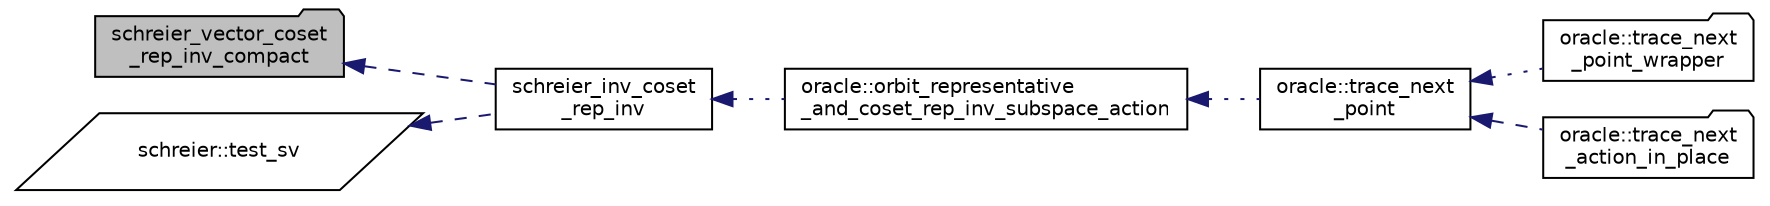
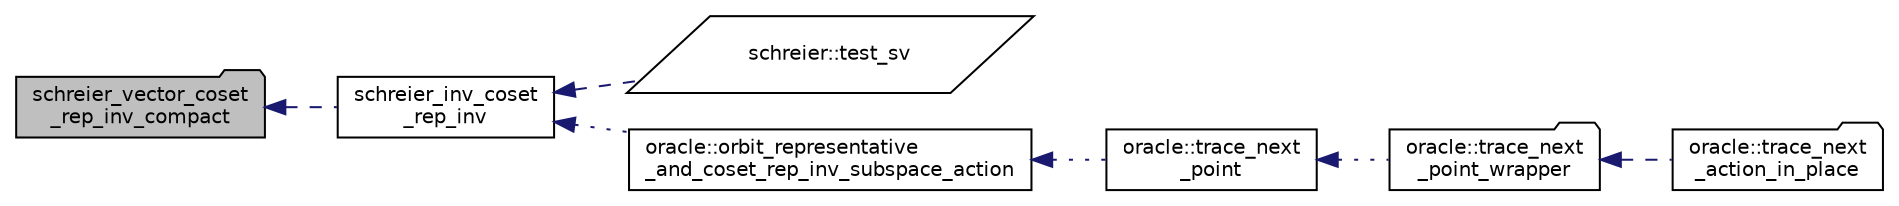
  digraph {
    rankdir=LR
    node [color=black fillcolor=white fontname=Helvetica fontsize=10 shape=folder style=filled]
    edge [color=midnightblue dir=back fontname=Helvetica fontsize=10 labelfontname=Helvetica labelfontsize=10 style=dashed]
    n1 [fillcolor=grey75 fontcolor=black height=0.2 label="schreier_vector_coset\l_rep_inv_compact" width=0.4]
    n2 [height=0.2 label="schreier_inv_coset\l_rep_inv" shape=box width=0.4]
    n3 [height=0.2 label="schreier::test_sv" shape=parallelogram width=0.4]
    n4 [height=0.2 label="oracle::orbit_representative\l_and_coset_rep_inv_subspace_action" shape=box width=0.4]
    n5 [height=0.2 label="oracle::trace_next\l_point" shape=box width=0.4]
    n6 [height=0.2 label="oracle::trace_next\l_point_wrapper" width=0.4]
    n7 [height=0.2 label="oracle::trace_next\l_action_in_place" width=0.4]
    n1 -> n2
-   n3 -> n2
+   n2 -> n3
    n2 -> n4 [style=dotted]
    n4 -> n5 [style=dotted]
    n5 -> n6 [style=dotted]
-   n5 -> n7
+   n6 -> n7
  }
